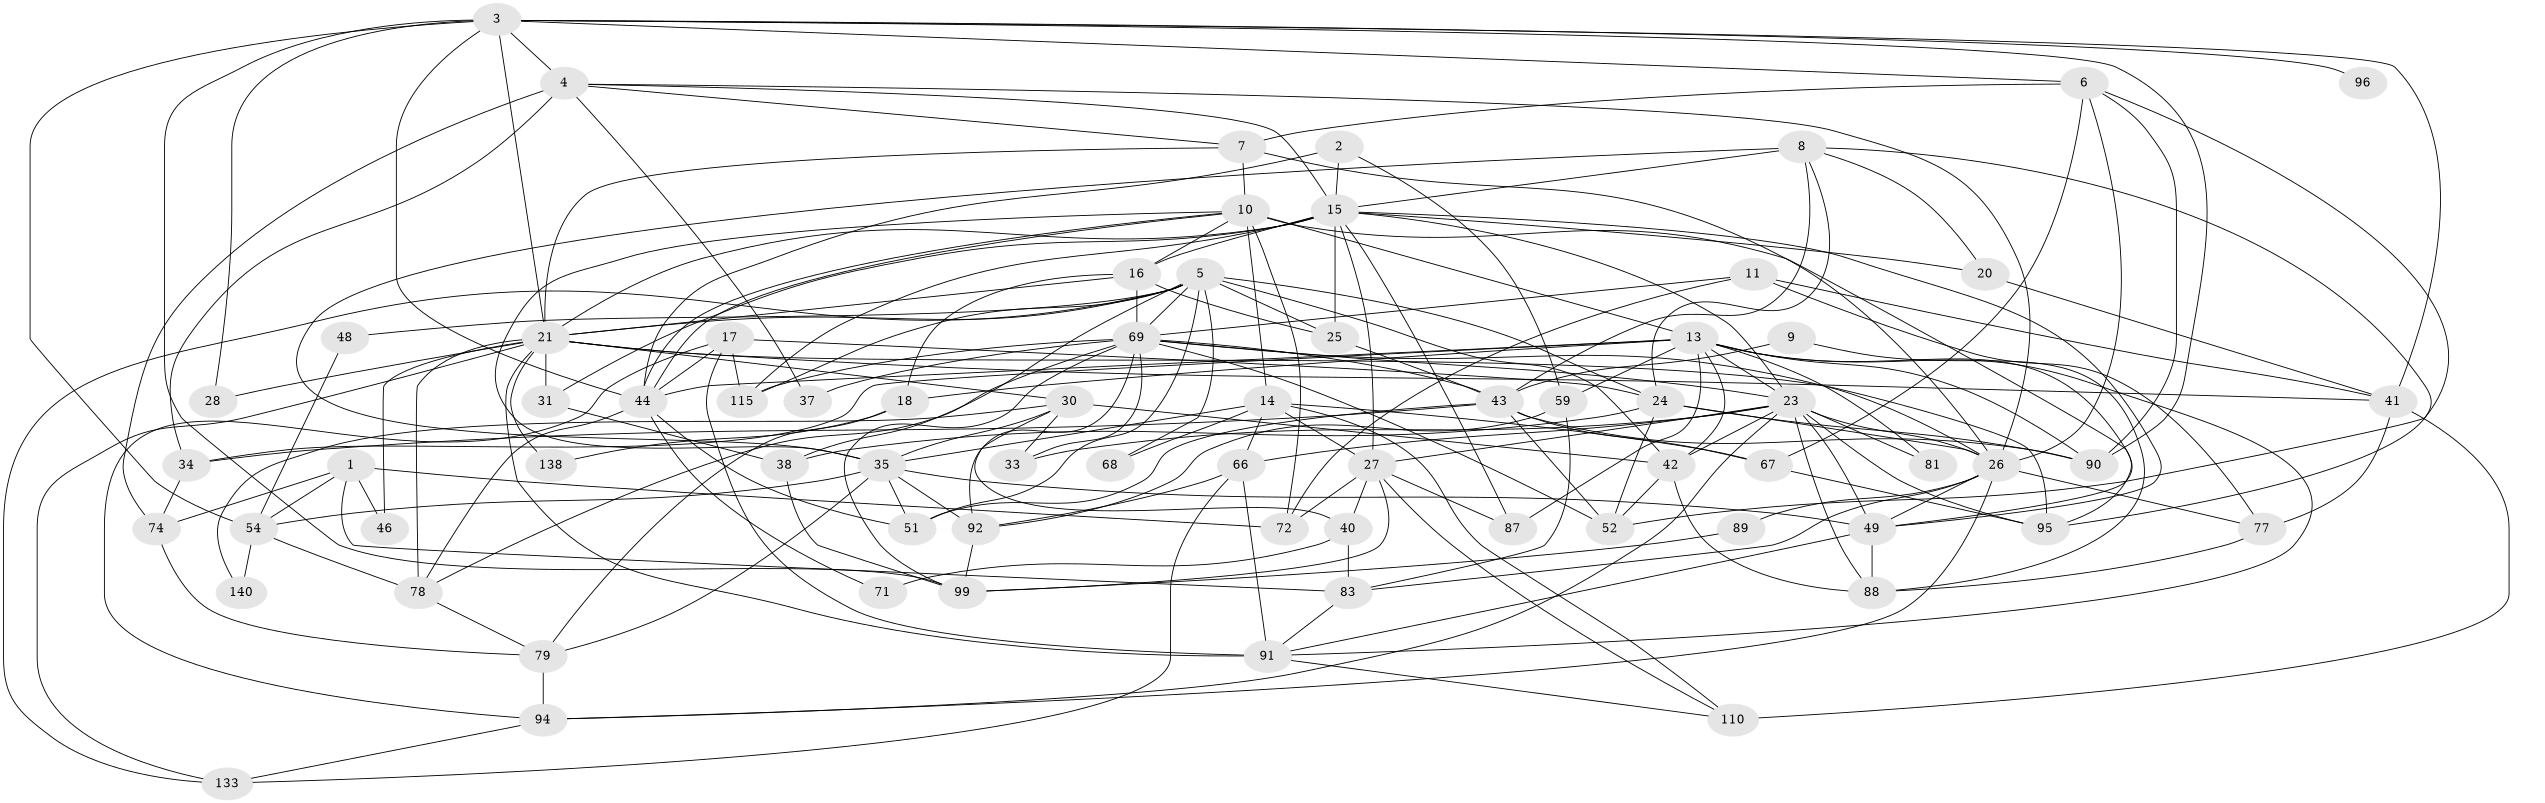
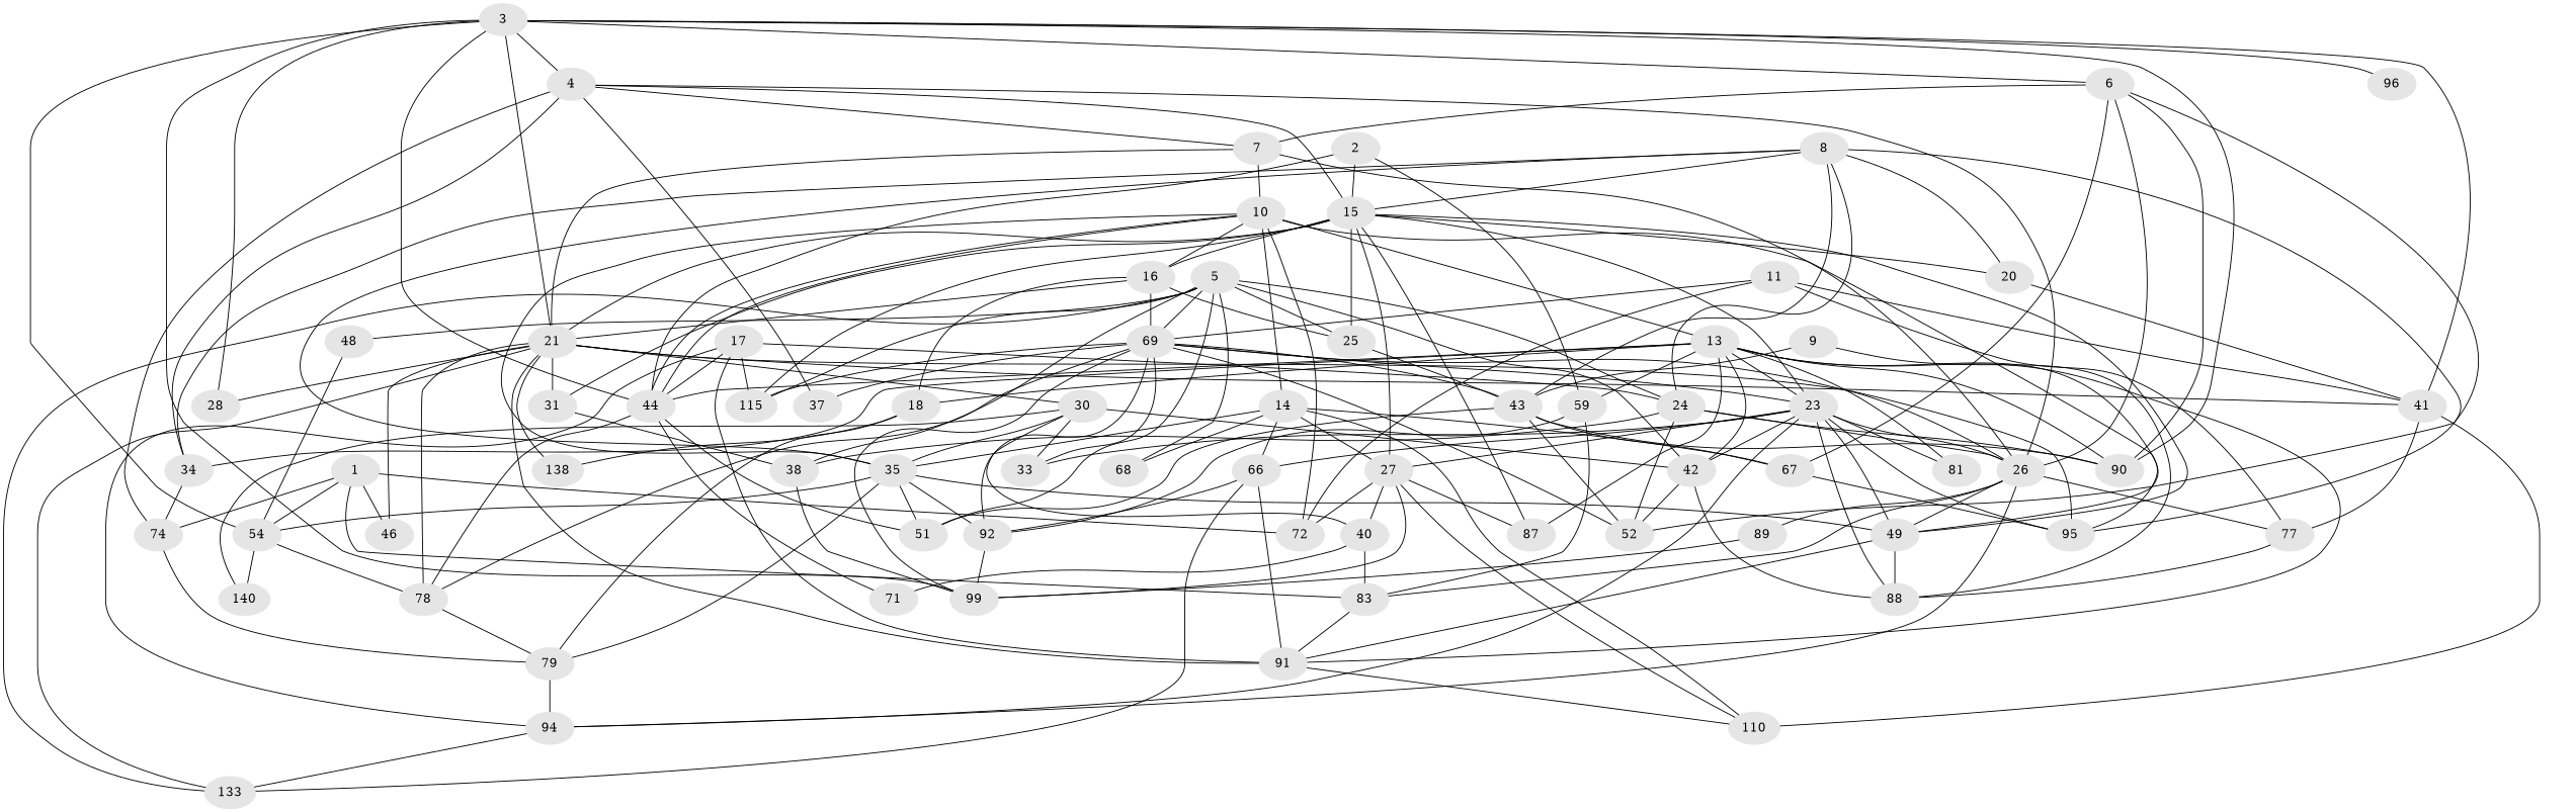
  graph {
    node [color=gray90 style=filled]
    1
    46
    54 [super="+57"]
    72
    74
    83 [super="+123"]
    78 [super="+116"]
    140
    79 [super="+136"]
    91 [super="+134"]
    15 [super="+32+73"]
    21 [super="+143+58+85+64"]
    25
    115
    20
    16 [super="+112+108"]
    49 [super="+117+62"]
    23 [super="+118+50"]
    87
    27 [super="+65"]
    31
    2
    44 [super="+47"]
    59 [super="+97"]
    51
    71
    92 [super="+124"]
    3 [super="+120"]
    4 [super="+61"]
    6 [super="+102+103"]
    28
    41
    90 [super="+106"]
    96
    99
    7 [super="+56"]
    26 [super="+84+75"]
    34
    37
    52 [super="+142"]
    67
    133
    95
    138
    30 [super="+36"]
    110 [super="+125"]
    77
    10 [super="+12+53+119"]
    94 [super="+141"]
    89
    5 [super="+82+98+29"]
    n52 [label=69 super="+45+114"]
    24 [super="+63+100"]
    38 [super="+60"]
    42 [super="+101"]
    48
    68
    43 [super="+127"]
    33 [super="+55"]
    88
    35 [super="+129"]
    13 [super="+22+104"]
    14 [super="+80+93"]
    8 [super="+76+39"]
    9
    18
    81
    66 [super="+122"]
    11
    40
    17 [super="+109"]
    1 -- 46
    1 -- 54
    1 -- 72
    1 -- 74
    1 -- 83
    54 -- 78
    54 -- 140
    74 -- 79
    83 -- 91
    78 -- 79
    79 -- 94
    91 -- 110
    15 -- 21 [weight=2]
    15 -- 25 [weight=2]
    15 -- 115
    15 -- 20
    15 -- 16 [weight=2]
    15 -- 49
    15 -- 23
    15 -- 87
    15 -- 27
    15 -- 31
    21 -- 46
    21 -- 78
    21 -- 91 [weight=2]
    21 -- 31 [weight=2]
    21 -- 28
    21 -- 41
    21 -- 133
    21 -- 95
    21 -- 138
    21 -- 30
    25 -- 43
    20 -- 41
    16 -- 21
    16 -- 25
    16 -- n52
    16 -- 18
    49 -- 91
    49 -- 88
    23 -- 49
    23 -- 27
    23 -- 26
    23 -- 95
    23 -- 94
    23 -- 42
    23 -- 33
    23 -- 88
    23 -- 81
    23 -- 66
    27 -- 72
    27 -- 87
    27 -- 99
    27 -- 110
    27 -- 40
    31 -- 38
    2 -- 15
    2 -- 44
    2 -- 59
    44 -- 78
    44 -- 51
    44 -- 71
    59 -- 83
    59 -- 92
    92 -- 99
    3 -- 54
    3 -- 21
    3 -- 44
    3 -- 4
    3 -- 6
    3 -- 28
    3 -- 41
    3 -- 90
    3 -- 96
    3 -- 99
    4 -- 74
    4 -- 15
    4 -- 7
    4 -- 26
    4 -- 34
    4 -- 37 [weight=2]
    6 -- 90
    6 -- 7
    6 -- 26
    6 -- 52
    6 -- 67
    41 -- 110
    41 -- 77
    7 -- 21
    7 -- 26
    7 -- 10
    26 -- 83
    26 -- 49 [weight=2]
    26 -- 77
    26 -- 94 [weight=2]
    26 -- 89
    34 -- 74
    67 -- 95
    30 -- 140
    30 -- 42
    30 -- 33 [weight=2]
    30 -- 35
    30 -- 40
    77 -- 88
    10 -- 72
    10 -- 16 [weight=2]
    10 -- 49
    10 -- 44
    10 -- 44
    10 -- 35
    10 -- 13 [weight=2]
    10 -- 14 [weight=2]
    94 -- 133
    89 -- 99
-   5 -- 21 [weight=2]
    5 -- 25
    5 -- 115
    5 -- 51
    5 -- 133
    5 -- n52
    5 -- 24 [weight=2]
    5 -- 38
    5 -- 42
    5 -- 48
    5 -- 68
    n52 -- 78
    n52 -- 115
    n52 -- 23
    n52 -- 92
    n52 -- 99
    n52 -- 26
    n52 -- 37
    n52 -- 52
    n52 -- 43
    n52 -- 33
    24 -- 90
    24 -- 26
    24 -- 52
    24 -- 38
    38 -- 99
    42 -- 52
    42 -- 88
    48 -- 54
    43 -- 51
    43 -- 90
    43 -- 52
    43 -- 67
    35 -- 54
    35 -- 79
    35 -- 49
    35 -- 51
    35 -- 92 [weight=2]
    13 -- 91
    13 -- 23
    13 -- 87
    13 -- 44
    13 -- 59
    13 -- 90
    13 -- 34
    13 -- 95
    13 -- 42
    13 -- 18
    13 -- 81
    14 -- 27
    14 -- 67
    14 -- 110
    14 -- 68
    14 -- 35
    14 -- 66
    8 -- 15
    8 -- 20
-   43 -- 34
+   8 -- 34
    8 -- 95
    8 -- 24
    8 -- 43
    8 -- 35
    9 -- 43
    9 -- 88
    18 -- 79
    18 -- 138
    66 -- 91
    66 -- 92
    66 -- 133
    11 -- 72
    11 -- 41
    11 -- 77
    11 -- n52
    40 -- 83
    40 -- 71
    17 -- 91
    17 -- 115
    17 -- 44
    17 -- 94 [weight=2]
    17 -- 24
  }
